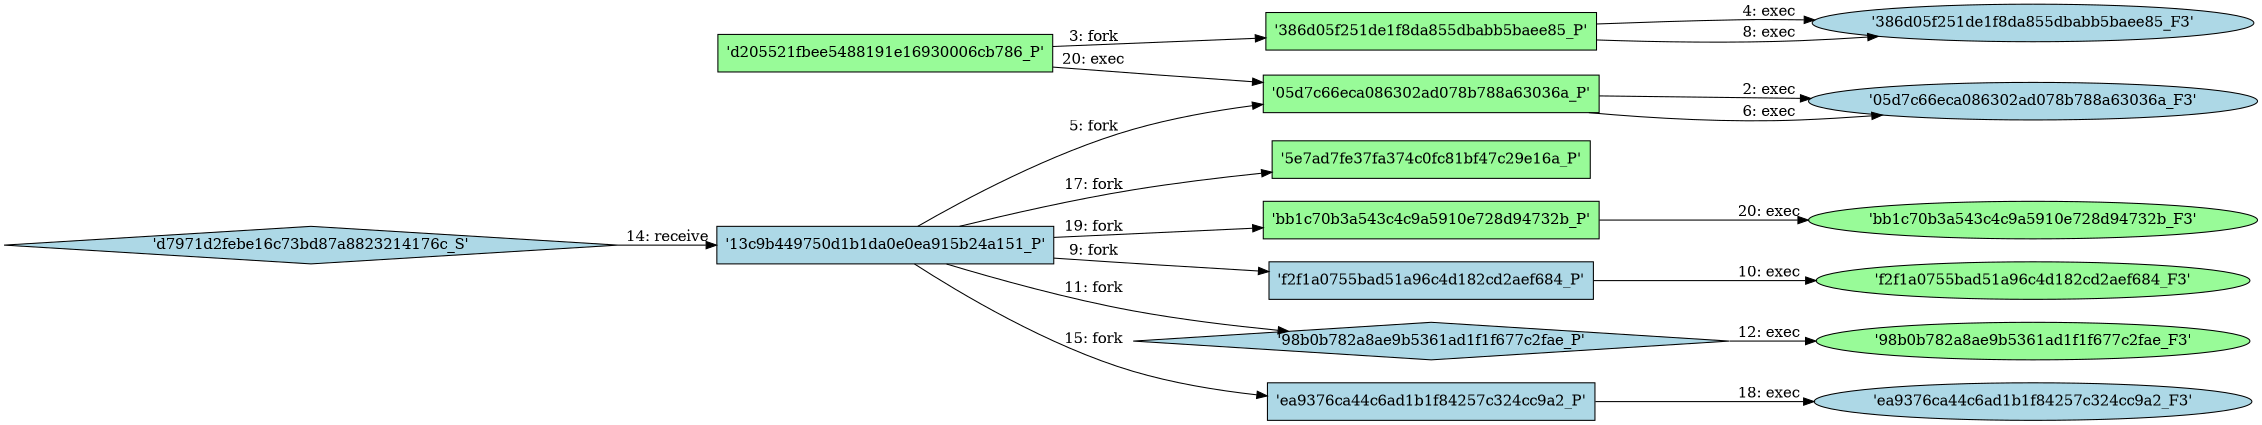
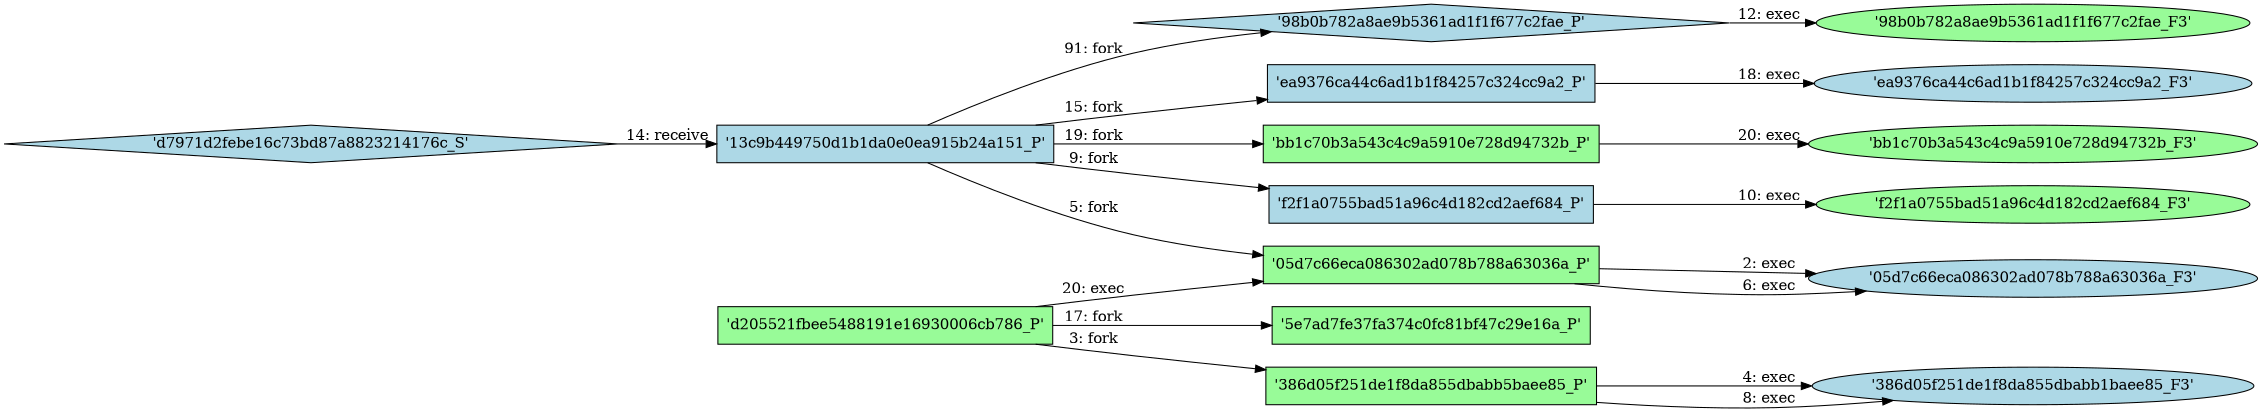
  digraph {
    engine=neato
    fixedsize=false
    fontsize=10
    nodesep=0.3
    rankdir=LR
    ranksep=0
    splines=true
    node [fillcolor=palegreen node_type=Process shape=box style=filled]
    "'d205521fbee5488191e16930006cb786_P'"
    "'05d7c66eca086302ad078b788a63036a_P'"
    "'386d05f251de1f8da855dbabb5baee85_P'"
    "'05d7c66eca086302ad078b788a63036a_F3'" [fillcolor=lightblue node_type=File shape=ellipse]
-   "'386d05f251de1f8da855dbabb5baee85_F3'" [fillcolor=lightblue node_type=File shape=ellipse]
+   "'386d05f251de1f8da855dbabb5baee85_F3'" [fillcolor=lightblue node_type=File shape=ellipse label="'386d05f251de1f8da855dbabb1baee85_F3'"]
    "'13c9b449750d1b1da0e0ea915b24a151_P'" [fillcolor=lightblue]
    "'f2f1a0755bad51a96c4d182cd2aef684_P'" [fillcolor=lightblue]
    "'98b0b782a8ae9b5361ad1f1f677c2fae_P'" [fillcolor=lightblue shape=diamond]
    "'ea9376ca44c6ad1b1f84257c324cc9a2_P'" [fillcolor=lightblue]
    "'5e7ad7fe37fa374c0fc81bf47c29e16a_P'"
    "'bb1c70b3a543c4c9a5910e728d94732b_P'"
    "'f2f1a0755bad51a96c4d182cd2aef684_F3'" [node_type=File shape=ellipse]
    "'98b0b782a8ae9b5361ad1f1f677c2fae_F3'" [node_type=File shape=ellipse]
    "'ea9376ca44c6ad1b1f84257c324cc9a2_F3'" [fillcolor=lightblue node_type=File shape=ellipse]
    "'bb1c70b3a543c4c9a5910e728d94732b_F3'" [node_type=File shape=ellipse]
    "'d7971d2febe16c73bd87a8823214176c_S'" [fillcolor=lightblue node_type=Socket shape=diamond]
    "'d205521fbee5488191e16930006cb786_P'" -> "'05d7c66eca086302ad078b788a63036a_P'" [label="20: exec"]
    "'d205521fbee5488191e16930006cb786_P'" -> "'386d05f251de1f8da855dbabb5baee85_P'" [label="3: fork"]
    "'05d7c66eca086302ad078b788a63036a_P'" -> "'05d7c66eca086302ad078b788a63036a_F3'" [label="2: exec"]
    "'05d7c66eca086302ad078b788a63036a_P'" -> "'05d7c66eca086302ad078b788a63036a_F3'" [label="6: exec"]
    "'386d05f251de1f8da855dbabb5baee85_P'" -> "'386d05f251de1f8da855dbabb5baee85_F3'" [label="4: exec"]
    "'386d05f251de1f8da855dbabb5baee85_P'" -> "'386d05f251de1f8da855dbabb5baee85_F3'" [label="8: exec"]
    "'13c9b449750d1b1da0e0ea915b24a151_P'" -> "'05d7c66eca086302ad078b788a63036a_P'" [label="5: fork"]
    "'13c9b449750d1b1da0e0ea915b24a151_P'" -> "'f2f1a0755bad51a96c4d182cd2aef684_P'" [label="9: fork"]
-   "'13c9b449750d1b1da0e0ea915b24a151_P'" -> "'98b0b782a8ae9b5361ad1f1f677c2fae_P'" [label="11: fork"]
+   "'13c9b449750d1b1da0e0ea915b24a151_P'" -> "'98b0b782a8ae9b5361ad1f1f677c2fae_P'" [label="91: fork"]
    "'13c9b449750d1b1da0e0ea915b24a151_P'" -> "'ea9376ca44c6ad1b1f84257c324cc9a2_P'" [label="15: fork"]
-   "'13c9b449750d1b1da0e0ea915b24a151_P'" -> "'5e7ad7fe37fa374c0fc81bf47c29e16a_P'" [label="17: fork"]
+   "'d205521fbee5488191e16930006cb786_P'" -> "'5e7ad7fe37fa374c0fc81bf47c29e16a_P'" [label="17: fork"]
    "'13c9b449750d1b1da0e0ea915b24a151_P'" -> "'bb1c70b3a543c4c9a5910e728d94732b_P'" [label="19: fork"]
    "'f2f1a0755bad51a96c4d182cd2aef684_P'" -> "'f2f1a0755bad51a96c4d182cd2aef684_F3'" [label="10: exec"]
    "'98b0b782a8ae9b5361ad1f1f677c2fae_P'" -> "'98b0b782a8ae9b5361ad1f1f677c2fae_F3'" [label="12: exec"]
    "'ea9376ca44c6ad1b1f84257c324cc9a2_P'" -> "'ea9376ca44c6ad1b1f84257c324cc9a2_F3'" [label="18: exec"]
    "'bb1c70b3a543c4c9a5910e728d94732b_P'" -> "'bb1c70b3a543c4c9a5910e728d94732b_F3'" [label="20: exec"]
    "'d7971d2febe16c73bd87a8823214176c_S'" -> "'13c9b449750d1b1da0e0ea915b24a151_P'" [label="14: receive"]
  }
